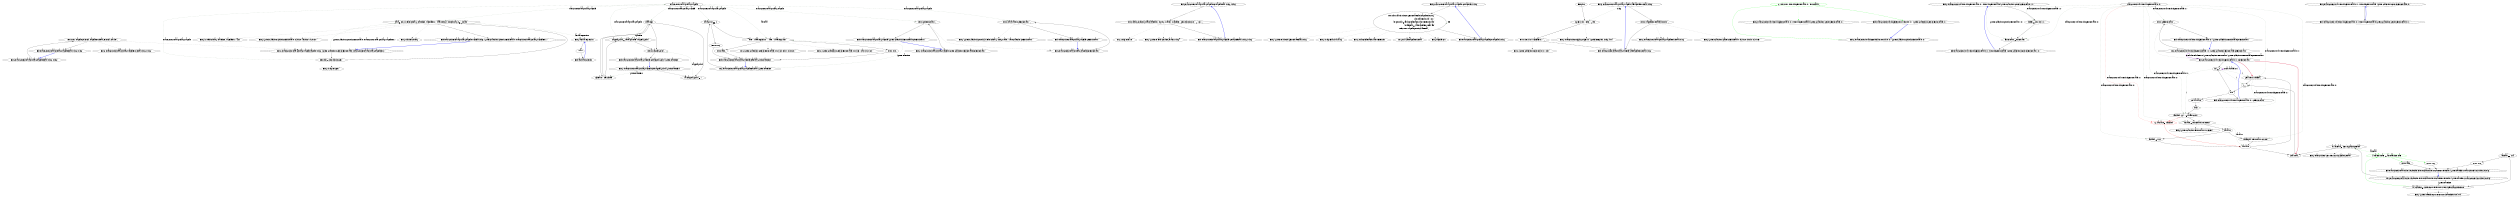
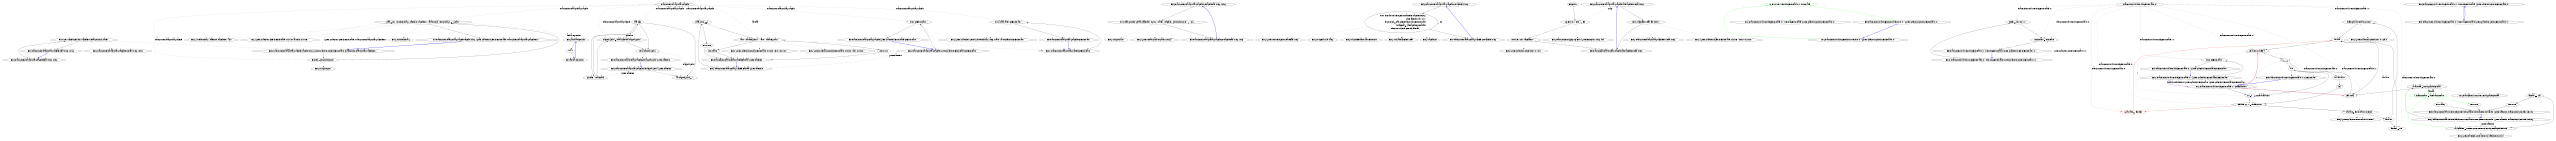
  digraph {
    node [cluster="QuantConnect.Util.MemoizingEnumerable<T>.GetEnumerator()" span="0-0"]
    edge [style=solid]
    n1 [label="QuantConnect.Data.Auxiliary.MapFile" cluster="" span=""]
    n2 [cluster="QuantConnect.Data.Auxiliary.MapFile.MapFile(string, System.Collections.Generic.IEnumerable<QuantConnect.Data.Auxiliary.MapFileRow>)" label="_data = new SortedDictionary<DateTime, MapFileRow>(data.Distinct().ToDictionary(x => x.Date))" span="59-59"]
    n3 [cluster="QuantConnect.Data.Auxiliary.MapFile.GetMappedSymbol(System.DateTime)" label="_data.Keys" span="71-71"]
    n4 [cluster="QuantConnect.Data.Auxiliary.MapFile.GetMappedSymbol(System.DateTime)" label="mappedSymbol = _data[splitDate].MappedSymbol" span="74-74"]
    n5 [cluster="QuantConnect.Data.Auxiliary.MapFile.HasData(System.DateTime)" label="_data.Count == 0" span="86-86"]
    n6 [cluster="QuantConnect.Data.Auxiliary.MapFile.HasData(System.DateTime)" label="date < _data.Keys.First() || date > _data.Keys.Last()" span="91-91"]
    n7 [cluster="QuantConnect.Data.Auxiliary.MapFile.GetEnumerator()" label="return _data.Values.GetEnumerator();" span="129-129"]
    n8 [cluster="QuantConnect.Data.Auxiliary.MapFile.System.Collections.IEnumerable.GetEnumerator()" label="return GetEnumerator();" span="141-141"]
    n9 [cluster="QuantConnect.Data.Auxiliary.MapFile.MapFile(string, System.Collections.Generic.IEnumerable<QuantConnect.Data.Auxiliary.MapFileRow>)" label="Permtick = permtick.ToUpper()" span="58-58"]
    n10 [cluster="string.ToUpper()" label="Entry string.ToUpper()"]
    n11 [cluster="QuantConnect.Data.Auxiliary.MapFile.MapFile(string, System.Collections.Generic.IEnumerable<QuantConnect.Data.Auxiliary.MapFileRow>)" label="Exit QuantConnect.Data.Auxiliary.MapFile.MapFile(string, System.Collections.Generic.IEnumerable<QuantConnect.Data.Auxiliary.MapFileRow>)" span="56-56"]
    n12 [cluster="SortedDictionary<DateTime, MapFileRow>.cstr" label="Entry SortedDictionary<DateTime, MapFileRow>.cstr" span=""]
    n13 [cluster="System.Collections.Generic.IEnumerable<TSource>.Distinct<TSource>()" label="Entry System.Collections.Generic.IEnumerable<TSource>.Distinct<TSource>()"]
    n14 [cluster="Unk.ToDictionary" label="Entry Unk.ToDictionary" span=""]
    n15 [cluster="lambda expression" label="Entry lambda expression" span="59-59"]
    n16 [cluster="QuantConnect.Data.Auxiliary.MapFile.GetMappedSymbol(System.DateTime)" label="var mappedSymbol = ''''" span="69-69"]
    n17 [cluster="QuantConnect.Data.Auxiliary.MapFile.GetMappedSymbol(System.DateTime)" label="splitDate < searchDate" span="73-73"]
    n18 [cluster="QuantConnect.Data.Auxiliary.MapFile.GetMappedSymbol(System.DateTime)" label="return mappedSymbol;" span="77-77"]
    n19 [cluster="QuantConnect.Data.Auxiliary.MapFile.HasData(System.DateTime)" label="return true;" span="88-88"]
    n20 [cluster="QuantConnect.Data.Auxiliary.MapFile.HasData(System.DateTime)" label="return false;" span="94-94"]
    n21 [cluster="QuantConnect.Data.Auxiliary.MapFile.HasData(System.DateTime)" label="return true;" span="96-96"]
    n22 [cluster="System.Collections.Generic.IEnumerable<TSource>.First<TSource>()" label="Entry System.Collections.Generic.IEnumerable<TSource>.First<TSource>()"]
    n23 [cluster="System.Collections.Generic.IEnumerable<TSource>.Last<TSource>()" label="Entry System.Collections.Generic.IEnumerable<TSource>.Last<TSource>()"]
    n24 [cluster="QuantConnect.Data.Auxiliary.MapFile.GetEnumerator()" label="Exit QuantConnect.Data.Auxiliary.MapFile.GetEnumerator()" span="127-127"]
    n25 [cluster="System.Collections.Generic.SortedDictionary<TKey, TValue>.ValueCollection.GetEnumerator()" label="Entry System.Collections.Generic.SortedDictionary<TKey, TValue>.ValueCollection.GetEnumerator()"]
    n26 [cluster="QuantConnect.Data.Auxiliary.MapFile.GetEnumerator()" label="Entry QuantConnect.Data.Auxiliary.MapFile.GetEnumerator()" span="127-127"]
    n27 [cluster="QuantConnect.Data.Auxiliary.MapFile.System.Collections.IEnumerable.GetEnumerator()" label="Exit QuantConnect.Data.Auxiliary.MapFile.System.Collections.IEnumerable.GetEnumerator()" span="139-139"]
    n28 [cluster="QuantConnect.Data.Auxiliary.MapFile.MapFile(string, System.Collections.Generic.IEnumerable<QuantConnect.Data.Auxiliary.MapFileRow>)" label="Entry QuantConnect.Data.Auxiliary.MapFile.MapFile(string, System.Collections.Generic.IEnumerable<QuantConnect.Data.Auxiliary.MapFileRow>)" span="56-56"]
    n29 [cluster="lambda expression" label="x.Date" span="59-59"]
    n30 [cluster="lambda expression" label="Exit lambda expression" span="59-59"]
    n31 [cluster="QuantConnect.Data.Auxiliary.MapFile.GetMappedSymbol(System.DateTime)" label="Entry QuantConnect.Data.Auxiliary.MapFile.GetMappedSymbol(System.DateTime)" span="67-67"]
    n32 [cluster="QuantConnect.Data.Auxiliary.MapFile.GetMappedSymbol(System.DateTime)" label="Exit QuantConnect.Data.Auxiliary.MapFile.GetMappedSymbol(System.DateTime)" span="67-67"]
    n33 [cluster="QuantConnect.Data.Auxiliary.MapFile.HasData(System.DateTime)" label="Entry QuantConnect.Data.Auxiliary.MapFile.HasData(System.DateTime)" span="83-83"]
    n34 [cluster="QuantConnect.Data.Auxiliary.MapFile.HasData(System.DateTime)" label="Exit QuantConnect.Data.Auxiliary.MapFile.HasData(System.DateTime)" span="83-83"]
    n35 [cluster="QuantConnect.Data.Auxiliary.MapFile.Read(string, string)" label="Entry QuantConnect.Data.Auxiliary.MapFile.Read(string, string)" span="102-102"]
    n36 [cluster="QuantConnect.Data.Auxiliary.MapFile.Read(string, string)" label="return new MapFile(permtick, MapFileRow.Read(permtick, market));" span="104-104"]
    n37 [cluster="QuantConnect.Data.Auxiliary.MapFile.Read(string, string)" label="Exit QuantConnect.Data.Auxiliary.MapFile.Read(string, string)" span="102-102"]
    n38 [cluster="QuantConnect.Data.Auxiliary.MapFileRow.Read(string, string)" label="Entry QuantConnect.Data.Auxiliary.MapFileRow.Read(string, string)" span="50-50"]
    n39 [cluster="QuantConnect.Data.Auxiliary.MapFile.GetMapFilePath(string, string)" label="Entry QuantConnect.Data.Auxiliary.MapFile.GetMapFilePath(string, string)" span="113-113"]
    n40 [cluster="QuantConnect.Data.Auxiliary.MapFile.GetMapFilePath(string, string)" label="return Path.Combine(Globals.DataFolder, ''equity'', market, ''map_files'', permtick.ToLower() + ''.csv'');" span="115-115"]
    n41 [cluster="QuantConnect.Data.Auxiliary.MapFile.GetMapFilePath(string, string)" label="Exit QuantConnect.Data.Auxiliary.MapFile.GetMapFilePath(string, string)" span="113-113"]
    n42 [cluster="string.ToLower()" label="Entry string.ToLower()"]
    n43 [cluster="System.IO.Path.Combine(params string[])" label="Entry System.IO.Path.Combine(params string[])"]
    n44 [cluster="QuantConnect.Data.Auxiliary.MapFile.System.Collections.IEnumerable.GetEnumerator()" label="Entry QuantConnect.Data.Auxiliary.MapFile.System.Collections.IEnumerable.GetEnumerator()" span="139-139"]
    n45 [cluster="QuantConnect.Data.Auxiliary.MapFile.GetMapFiles(string)" label="Entry QuantConnect.Data.Auxiliary.MapFile.GetMapFiles(string)" span="151-151"]
    n46 [cluster="QuantConnect.Data.Auxiliary.MapFile.GetMapFiles(string)" label="return from file in Directory.EnumerateFiles(mapFileDirectory)\r\n                   where file.EndsWith(''.csv'')\r\n                   let permtick = Path.GetFileNameWithoutExtension(file)\r\n                   let fileRead = SafeMapFileRowRead(file)\r\n                   select new MapFile(permtick, fileRead);" span="153-157"]
    n47 [cluster="QuantConnect.Data.Auxiliary.MapFile.GetMapFiles(string)" label="Exit QuantConnect.Data.Auxiliary.MapFile.GetMapFiles(string)" span="151-151"]
    n48 [cluster="System.IO.Directory.EnumerateFiles(string)" label="Entry System.IO.Directory.EnumerateFiles(string)"]
    n49 [cluster="string.EndsWith(string)" label="Entry string.EndsWith(string)"]
    n50 [cluster="Unk.GetFileNameWithoutExtension" label="Entry Unk.GetFileNameWithoutExtension" span=""]
    n51 [cluster="Unk.SafeMapFileRowRead" label="Entry Unk.SafeMapFileRowRead" span=""]
    n52 [cluster="MapFile.cstr" label="Entry MapFile.cstr" span=""]
    n53 [cluster="QuantConnect.Data.Auxiliary.MapFile.SafeMapFileRowRead(string)" label="Entry QuantConnect.Data.Auxiliary.MapFile.SafeMapFileRowRead(string)" span="163-163"]
    n54 [cluster="QuantConnect.Data.Auxiliary.MapFile.SafeMapFileRowRead(string)" label="return MapFileRow.Read(file).ToList();" span="167-167"]
    n55 [cluster="QuantConnect.Data.Auxiliary.MapFile.SafeMapFileRowRead(string)" label="Log.Error(err, ''File: '' + file)" span="171-171"]
    n56 [cluster="QuantConnect.Data.Auxiliary.MapFile.SafeMapFileRowRead(string)" label="Exit QuantConnect.Data.Auxiliary.MapFile.SafeMapFileRowRead(string)" span="163-163"]
    n57 [cluster="QuantConnect.Data.Auxiliary.MapFileRow.Read(string)" label="Entry QuantConnect.Data.Auxiliary.MapFileRow.Read(string)" span="61-61"]
    n58 [cluster="System.Collections.Generic.IEnumerable<TSource>.ToList<TSource>()" label="Entry System.Collections.Generic.IEnumerable<TSource>.ToList<TSource>()"]
    n59 [cluster="QuantConnect.Data.Auxiliary.MapFile.SafeMapFileRowRead(string)" label="return new List<MapFileRow>();" span="172-172"]
    n60 [cluster="QuantConnect.Logging.Log.Error(System.Exception, string, bool)" label="Entry QuantConnect.Logging.Log.Error(System.Exception, string, bool)" span="98-98"]
    n61 [cluster="System.Collections.Generic.List<T>.List()" label="Entry System.Collections.Generic.List<T>.List()"]
    n62 [cluster="QuantConnect.Data.Auxiliary.MapFile.SafeMapFileRowRead(string)" label=Exception span="169-169"]
    n63 [cluster="QuantConnect.Util.MemoizingEnumerable<T>.MemoizingEnumerable(System.Collections.Generic.IEnumerable<T>)" file="LinqExtensions.cs" label="Entry QuantConnect.Util.MemoizingEnumerable<T>.MemoizingEnumerable(System.Collections.Generic.IEnumerable<T>)" span="40-40"]
    n64 [cluster="QuantConnect.Util.LinqExtensions.Memoize<T>(System.Collections.Generic.IEnumerable<T>)" file="LinqExtensions.cs" label="Entry QuantConnect.Util.LinqExtensions.Memoize<T>(System.Collections.Generic.IEnumerable<T>)" span="218-218"]
    n65 [cluster="QuantConnect.Util.LinqExtensions.Memoize<T>(System.Collections.Generic.IEnumerable<T>)" color=green community=0 file="LinqExtensions.cs" label="18: return new MemoizingEnumerable<T>(enumerable);" span="220-220"]
    n66 [cluster="QuantConnect.Util.LinqExtensions.Memoize<T>(System.Collections.Generic.IEnumerable<T>)" file="LinqExtensions.cs" label="Exit QuantConnect.Util.LinqExtensions.Memoize<T>(System.Collections.Generic.IEnumerable<T>)" span="218-218"]
+   n67 [cluster="System.Collections.Generic.List<T>.Add(T)" file="MemoizingEnumerable.cs" label="Entry System.Collections.Generic.List<T>.Add(T)"]
    n68 [cluster="QuantConnect.Util.MemoizingEnumerable<T>.MemoizingEnumerable(System.Collections.Generic.IEnumerator<T>)" file="MemoizingEnumerable.cs" label="Entry QuantConnect.Util.MemoizingEnumerable<T>.MemoizingEnumerable(System.Collections.Generic.IEnumerator<T>)" span="49-49"]
    n69 [cluster="QuantConnect.Util.MemoizingEnumerable<T>.MemoizingEnumerable(System.Collections.Generic.IEnumerator<T>)" file="MemoizingEnumerable.cs" label="_buffer = new List<T>()" span="51-51"]
    n70 [cluster="QuantConnect.Util.MemoizingEnumerable<T>.MemoizingEnumerable(System.Collections.Generic.IEnumerator<T>)" file="MemoizingEnumerable.cs" label="_enumerator = enumerator" span="52-52"]
    n71 [cluster="QuantConnect.Util.MemoizingEnumerable<T>.MemoizingEnumerable(System.Collections.Generic.IEnumerator<T>)" file="MemoizingEnumerable.cs" label="Exit QuantConnect.Util.MemoizingEnumerable<T>.MemoizingEnumerable(System.Collections.Generic.IEnumerator<T>)" span="49-49"]
    n72 [cluster="System.Collections.IEnumerator.MoveNext()" file="MemoizingEnumerable.cs" label="Entry System.Collections.IEnumerator.MoveNext()"]
    n73 [cluster="QuantConnect.Util.MemoizingEnumerable<T>.System.Collections.IEnumerable.GetEnumerator()" file="MemoizingEnumerable.cs" label="Entry QuantConnect.Util.MemoizingEnumerable<T>.System.Collections.IEnumerable.GetEnumerator()" span="114-114"]
    n74 [cluster="QuantConnect.Util.MemoizingEnumerable<T>.System.Collections.IEnumerable.GetEnumerator()" file="MemoizingEnumerable.cs" label="return GetEnumerator();" span="116-116"]
    n75 [file="MemoizingEnumerable.cs" label="Entry QuantConnect.Util.MemoizingEnumerable<T>.GetEnumerator()" span="62-62"]
    n76 [cluster="QuantConnect.Util.MemoizingEnumerable<T>.System.Collections.IEnumerable.GetEnumerator()" file="MemoizingEnumerable.cs" label="Exit QuantConnect.Util.MemoizingEnumerable<T>.System.Collections.IEnumerable.GetEnumerator()" span="114-114"]
    n77 [file="MemoizingEnumerable.cs" label="int i = 0" span="64-64"]
    n78 [file="MemoizingEnumerable.cs" label="yield return _buffer[i];" span="95-95"]
    n79 [file="MemoizingEnumerable.cs" label="yield break;" span="99-99"]
    n80 [file="MemoizingEnumerable.cs" label=true span="65-65"]
    n81 [file="MemoizingEnumerable.cs" label="!_finished && i >= _buffer.Count" span="73-73"]
    n82 [file="MemoizingEnumerable.cs" label="i++" span="103-103"]
    n83 [file="MemoizingEnumerable.cs" label=_lock span="70-70"]
    n84 [file="MemoizingEnumerable.cs" label="bool hasValue" span="67-67"]
    n85 [file="MemoizingEnumerable.cs" label="Exit QuantConnect.Util.MemoizingEnumerable<T>.GetEnumerator()" span="62-62"]
    n86 [file="MemoizingEnumerable.cs" label="hasValue = _enumerator.MoveNext()" span="75-75"]
    n87 [color=red community=0 file="MemoizingEnumerable.cs" label="16: hasValue = !_finished" span="88-88"]
    n88 [file="MemoizingEnumerable.cs" label=hasValue span="76-76"]
    n89 [file="MemoizingEnumerable.cs" label=hasValue span="93-93"]
    n90 [file="MemoizingEnumerable.cs" label="_buffer.Add(_enumerator.Current)" span="78-78"]
    n91 [file="MemoizingEnumerable.cs" label="_finished = true" span="82-82"]
    n92 [cluster="QuantConnect.Util.MemoizingEnumerable<T>.MemoizingEnumerable(System.Collections.Generic.IEnumerable<T>)" file="MemoizingEnumerable.cs" label="Entry QuantConnect.Util.MemoizingEnumerable<T>.MemoizingEnumerable(System.Collections.Generic.IEnumerable<T>)" span="40-40"]
    n93 [cluster="QuantConnect.Util.MemoizingEnumerable<T>.MemoizingEnumerable(System.Collections.Generic.IEnumerable<T>)" file="MemoizingEnumerable.cs" label="Exit QuantConnect.Util.MemoizingEnumerable<T>.MemoizingEnumerable(System.Collections.Generic.IEnumerable<T>)" span="40-40"]
    n94 [file="MemoizingEnumerable.cs" label="QuantConnect.Util.MemoizingEnumerable<T>" cluster="" span=""]
    n95 [cluster="QuantConnect.Data.UniverseSelection.FuturesChainUniverse.CanRemoveMember(System.DateTime, QuantConnect.Securities.Security)" file="QCAlgorithm.History.cs" label="Entry QuantConnect.Data.UniverseSelection.FuturesChainUniverse.CanRemoveMember(System.DateTime, QuantConnect.Securities.Security)" span="129-129"]
    n96 [cluster="QuantConnect.Data.UniverseSelection.FuturesChainUniverse.CanRemoveMember(System.DateTime, QuantConnect.Securities.Security)" file="QCAlgorithm.History.cs" label="var lastData = security.Cache.GetData()" span="132-132"]
    n97 [cluster="QuantConnect.Data.UniverseSelection.FuturesChainUniverse.CanRemoveMember(System.DateTime, QuantConnect.Securities.Security)" file="QCAlgorithm.History.cs" label="var localTime = utcTime.ConvertFromUtc(security.Exchange.TimeZone)" span="141-141"]
    n98 [cluster="QuantConnect.Data.UniverseSelection.FuturesChainUniverse.CanRemoveMember(System.DateTime, QuantConnect.Securities.Security)" color=green community=0 file="QCAlgorithm.History.cs" label="4: localTime.Date != lastData.Time.Date" span="142-142"]
    n99 [cluster="QuantConnect.Securities.SecurityCache.GetData()" file="QCAlgorithm.History.cs" label="Entry QuantConnect.Securities.SecurityCache.GetData()" span="178-178"]
    n100 [cluster="System.DateTime.ConvertFromUtc(DateTimeZone, bool)" file="QCAlgorithm.History.cs" label="Entry System.DateTime.ConvertFromUtc(DateTimeZone, bool)" span="606-606"]
    n101 [cluster="QuantConnect.Data.UniverseSelection.FuturesChainUniverse.CanRemoveMember(System.DateTime, QuantConnect.Securities.Security)" file="QCAlgorithm.History.cs" label="return true;" span="144-144"]
    n102 [cluster="QuantConnect.Data.UniverseSelection.FuturesChainUniverse.CanRemoveMember(System.DateTime, QuantConnect.Securities.Security)" file="QCAlgorithm.History.cs" label="return false;" span="146-146"]
    n103 [cluster="QuantConnect.Data.UniverseSelection.FuturesChainUniverse.CanRemoveMember(System.DateTime, QuantConnect.Securities.Security)" file="QCAlgorithm.History.cs" label="Exit QuantConnect.Data.UniverseSelection.FuturesChainUniverse.CanRemoveMember(System.DateTime, QuantConnect.Securities.Security)" span="129-129"]
    n104 [cluster="QuantConnect.Data.UniverseSelection.FuturesChainUniverse.CanRemoveMember(System.DateTime, QuantConnect.Securities.Security)" file="QCAlgorithm.History.cs" label="lastData == null" span="133-133"]
    n105 [cluster="QuantConnect.Data.UniverseSelection.FuturesChainUniverse.CanRemoveMember(System.DateTime, QuantConnect.Securities.Security)" file="QCAlgorithm.History.cs" label="return true;" span="135-135"]
    n1 -> n2 [color=darkseagreen4 label="QuantConnect.Data.Auxiliary.MapFile" style=dashed]
    n1 -> n3 [color=darkseagreen4 label="QuantConnect.Data.Auxiliary.MapFile" style=dashed]
    n1 -> n4 [color=darkseagreen4 label="QuantConnect.Data.Auxiliary.MapFile" style=dashed]
    n1 -> n5 [color=darkseagreen4 label="QuantConnect.Data.Auxiliary.MapFile" style=dashed]
    n1 -> n6 [color=darkseagreen4 label=lastData style=dashed]
    n1 -> n7 [color=darkseagreen4 label="QuantConnect.Data.Auxiliary.MapFile" style=dashed]
    n1 -> n8 [color=darkseagreen4 label="QuantConnect.Data.Auxiliary.MapFile" style=dashed]
    n2 -> n11
    n2 -> n12 [style=dotted]
    n2 -> n13 [style=dotted]
    n2 -> n14 [style=dotted]
    n2 -> n15 [color=darkseagreen4 label="lambda expression" style=dashed]
    n3 -> n4 [color=darkseagreen4 label=splitDate style=dashed]
    n3 -> n16
    n3 -> n17
    n3 -> n18
    n4 -> n18
    n5 -> n6
    n5 -> n19
    n6 -> n20
    n6 -> n21
    n6 -> n22 [style=dotted]
    n6 -> n23 [style=dotted]
    n7 -> n24
    n7 -> n25 [style=dotted]
    n8 -> n26 [style=dotted]
    n8 -> n27
    n9 -> n1 [color=darkseagreen4 label="QuantConnect.Data.Auxiliary.MapFile" style=dashed]
    n9 -> n2
    n9 -> n10 [style=dotted]
    n11 -> n28 [color=blue style=bold]
    n15 -> n29
    n16 -> n18 [color=darkseagreen4 label=mappedSymbol style=dashed]
    n17 -> n3
    n17 -> n4
    n18 -> n32
    n19 -> n34
    n20 -> n34
    n21 -> n34
    n24 -> n26 [color=blue style=bold]
    n26 -> n7
    n27 -> n44 [color=blue style=bold]
    n28 -> n2 [color=darkseagreen4 label="System.Collections.Generic.IEnumerable<QuantConnect.Data.Auxiliary.MapFileRow>" style=dashed]
    n28 -> n9
    n29 -> n30
    n30 -> n15 [color=blue style=bold]
    n31 -> n16
    n31 -> n17 [color=darkseagreen4 label="System.DateTime" style=dashed]
    n32 -> n31 [color=blue style=bold]
    n33 -> n5
    n33 -> n6 [color=darkseagreen4 label="System.DateTime" style=dashed]
    n34 -> n33 [color=blue style=bold]
    n35 -> n36
    n36 -> n28 [style=dotted]
    n36 -> n37
    n36 -> n38 [style=dotted]
    n37 -> n35 [color=blue style=bold]
    n39 -> n40
    n40 -> n41
    n40 -> n42 [style=dotted]
    n40 -> n43 [style=dotted]
    n41 -> n39 [color=blue style=bold]
    n44 -> n8
    n45 -> n46
    n46 -> n46 [color=darkseagreen4 label=file style=dashed]
    n46 -> n47
    n46 -> n48 [style=dotted]
    n46 -> n49 [style=dotted]
    n46 -> n50 [style=dotted]
    n46 -> n51 [style=dotted]
    n46 -> n52 [style=dotted]
    n47 -> n45 [color=blue style=bold]
    n53 -> n54
    n53 -> n55 [color=darkseagreen4 label=string style=dashed]
    n54 -> n56
    n54 -> n57 [style=dotted]
    n54 -> n58 [style=dotted]
    n55 -> n59
    n55 -> n60 [style=dotted]
    n56 -> n53 [color=blue style=bold]
    n59 -> n56
    n59 -> n61 [style=dotted]
    n62 -> n55
    n64 -> n65 [color=green]
    n65 -> n63 [color=green style=dotted]
    n65 -> n66 [color=green]
    n66 -> n64 [color=blue style=bold]
    n68 -> n69
    n68 -> n70 [color=darkseagreen4 label="System.Collections.Generic.IEnumerator<T>" style=dashed]
    n69 -> n70
    n70 -> n71
    n71 -> n68 [color=blue style=bold]
    n73 -> n74
    n73 -> n75 [color=darkorchid label="method methodReturn System.Collections.IEnumerator System.Collections.IEnumerable.GetEnumerator" style=bold]
    n74 -> n75 [style=dotted]
    n74 -> n76
    n75 -> n77
    n75 -> n78 [color=crimson style=bold]
    n75 -> n79 [color=crimson style=bold]
    n76 -> n73 [color=blue style=bold]
    n77 -> n77 [color=darkorchid label="Local variable int i" style=bold]
    n77 -> n78 [color=darkseagreen4 label=i style=dashed]
    n77 -> n80
    n77 -> n81 [color=darkseagreen4 label=i style=dashed]
    n77 -> n82 [color=darkseagreen4 label=i style=dashed]
    n78 -> n82
    n78 -> n83 [color=darkseagreen4 label="QuantConnect.Util.MemoizingEnumerable<T>" style=dashed]
    n79 -> n82
    n80 -> n84
    n80 -> n85
    n81 -> n86
    n81 -> n87 [color=red]
    n82 -> n80
    n82 -> n82 [color=darkseagreen4 label=i style=dashed]
    n83 -> n81
    n84 -> n83
    n85 -> n75 [color=blue style=bold]
    n86 -> n72 [style=dotted]
    n86 -> n88
    n86 -> n89 [color=darkseagreen4 label=hasValue style=dashed]
    n87 -> n89 [color=red]
    n88 -> n90
    n88 -> n91
    n89 -> n78
    n89 -> n79
+   n90 -> n67 [style=dotted]
    n90 -> n89
    n91 -> n89
    n92 -> n93
    n93 -> n92 [color=blue style=bold]
    n94 -> n69 [color=darkseagreen4 label="QuantConnect.Util.MemoizingEnumerable<T>" style=dashed]
    n94 -> n70 [color=darkseagreen4 label="QuantConnect.Util.MemoizingEnumerable<T>" style=dashed]
    n94 -> n74 [color=darkseagreen4 label="QuantConnect.Util.MemoizingEnumerable<T>" style=dashed]
    n94 -> n78 [color=darkseagreen4 label="QuantConnect.Util.MemoizingEnumerable<T>" style=dashed]
    n94 -> n81 [color=darkseagreen4 label="QuantConnect.Util.MemoizingEnumerable<T>" style=dashed]
    n94 -> n86 [color=darkseagreen4 label="QuantConnect.Util.MemoizingEnumerable<T>" style=dashed]
    n94 -> n87 [color=red label="QuantConnect.Util.MemoizingEnumerable<T>" style=dashed]
    n94 -> n90 [color=darkseagreen4 label="QuantConnect.Util.MemoizingEnumerable<T>" style=dashed]
    n94 -> n91 [color=darkseagreen4 label="QuantConnect.Util.MemoizingEnumerable<T>" style=dashed]
    n95 -> n96
    n95 -> n97 [color=darkseagreen4 label="System.DateTime" style=dashed]
    n96 -> n79
    n96 -> n98 [color=green label=lastData style=dashed]
    n96 -> n99 [style=dotted]
    n97 -> n98 [color=green]
    n97 -> n100 [style=dotted]
    n98 -> n101 [color=green]
    n98 -> n102 [color=green]
    n101 -> n103
    n102 -> n103
    n103 -> n95 [color=blue style=bold]
    n104 -> n97
    n104 -> n105
    n105 -> n103
  }
